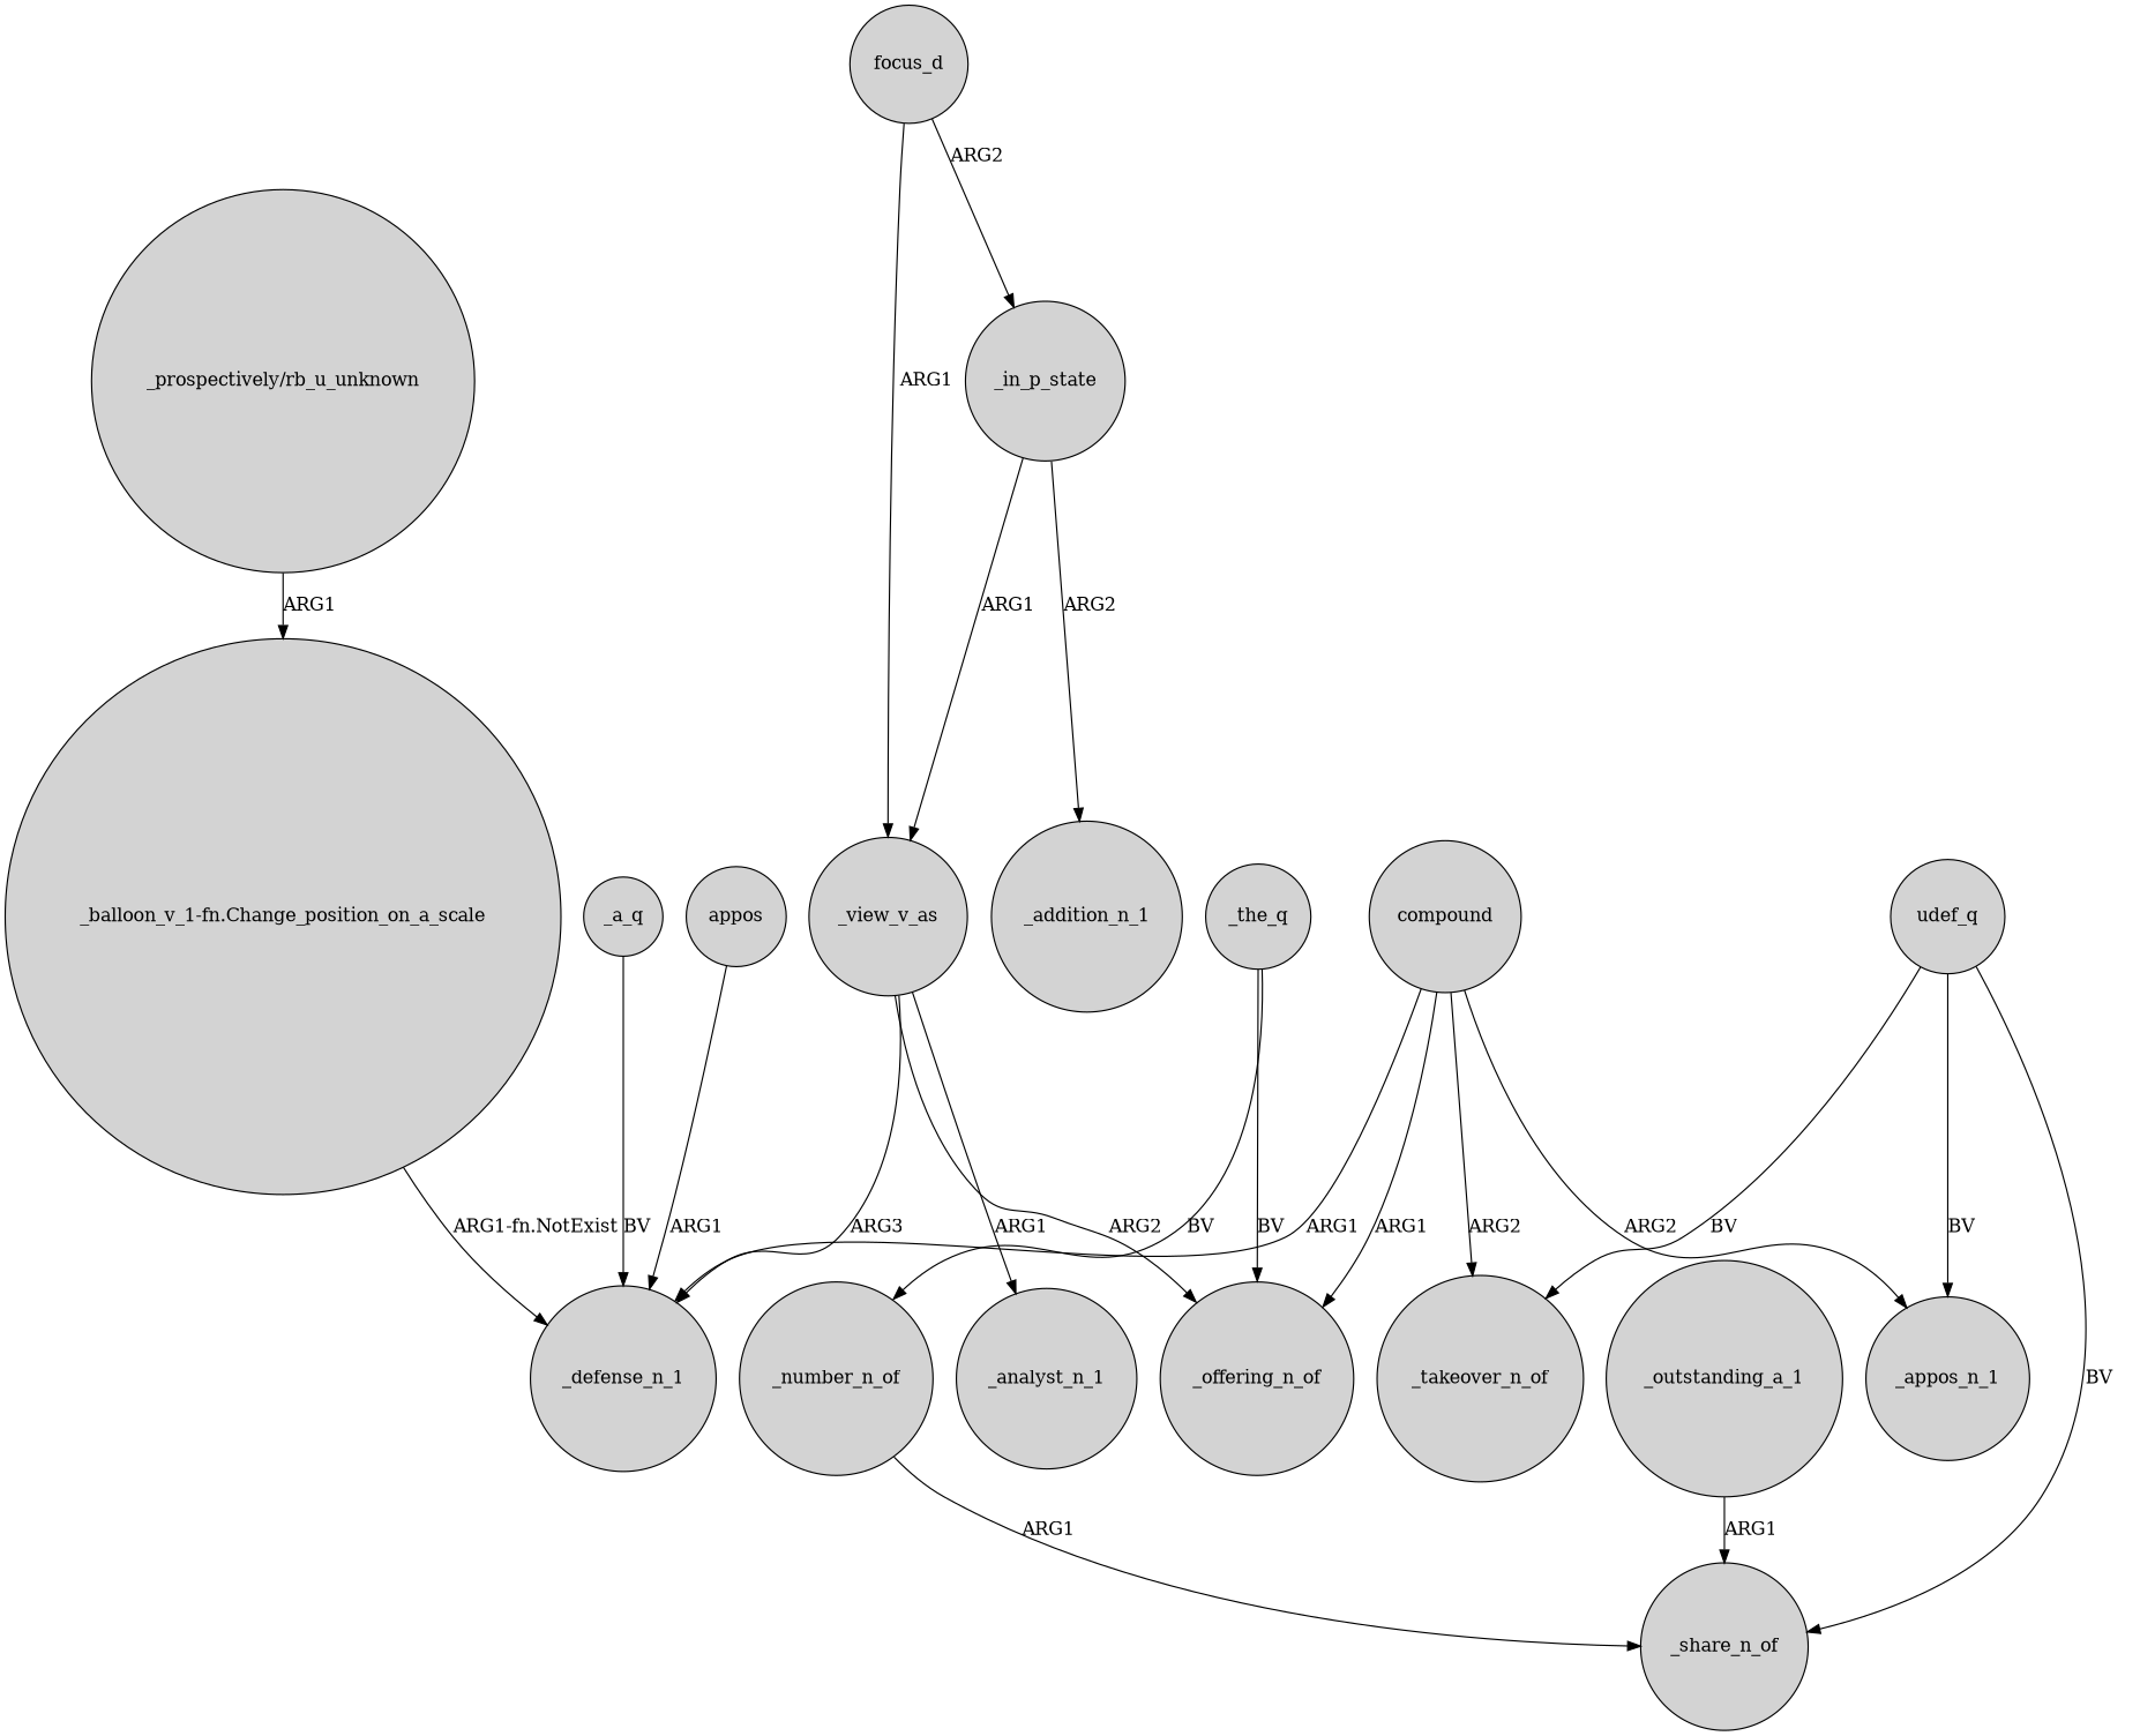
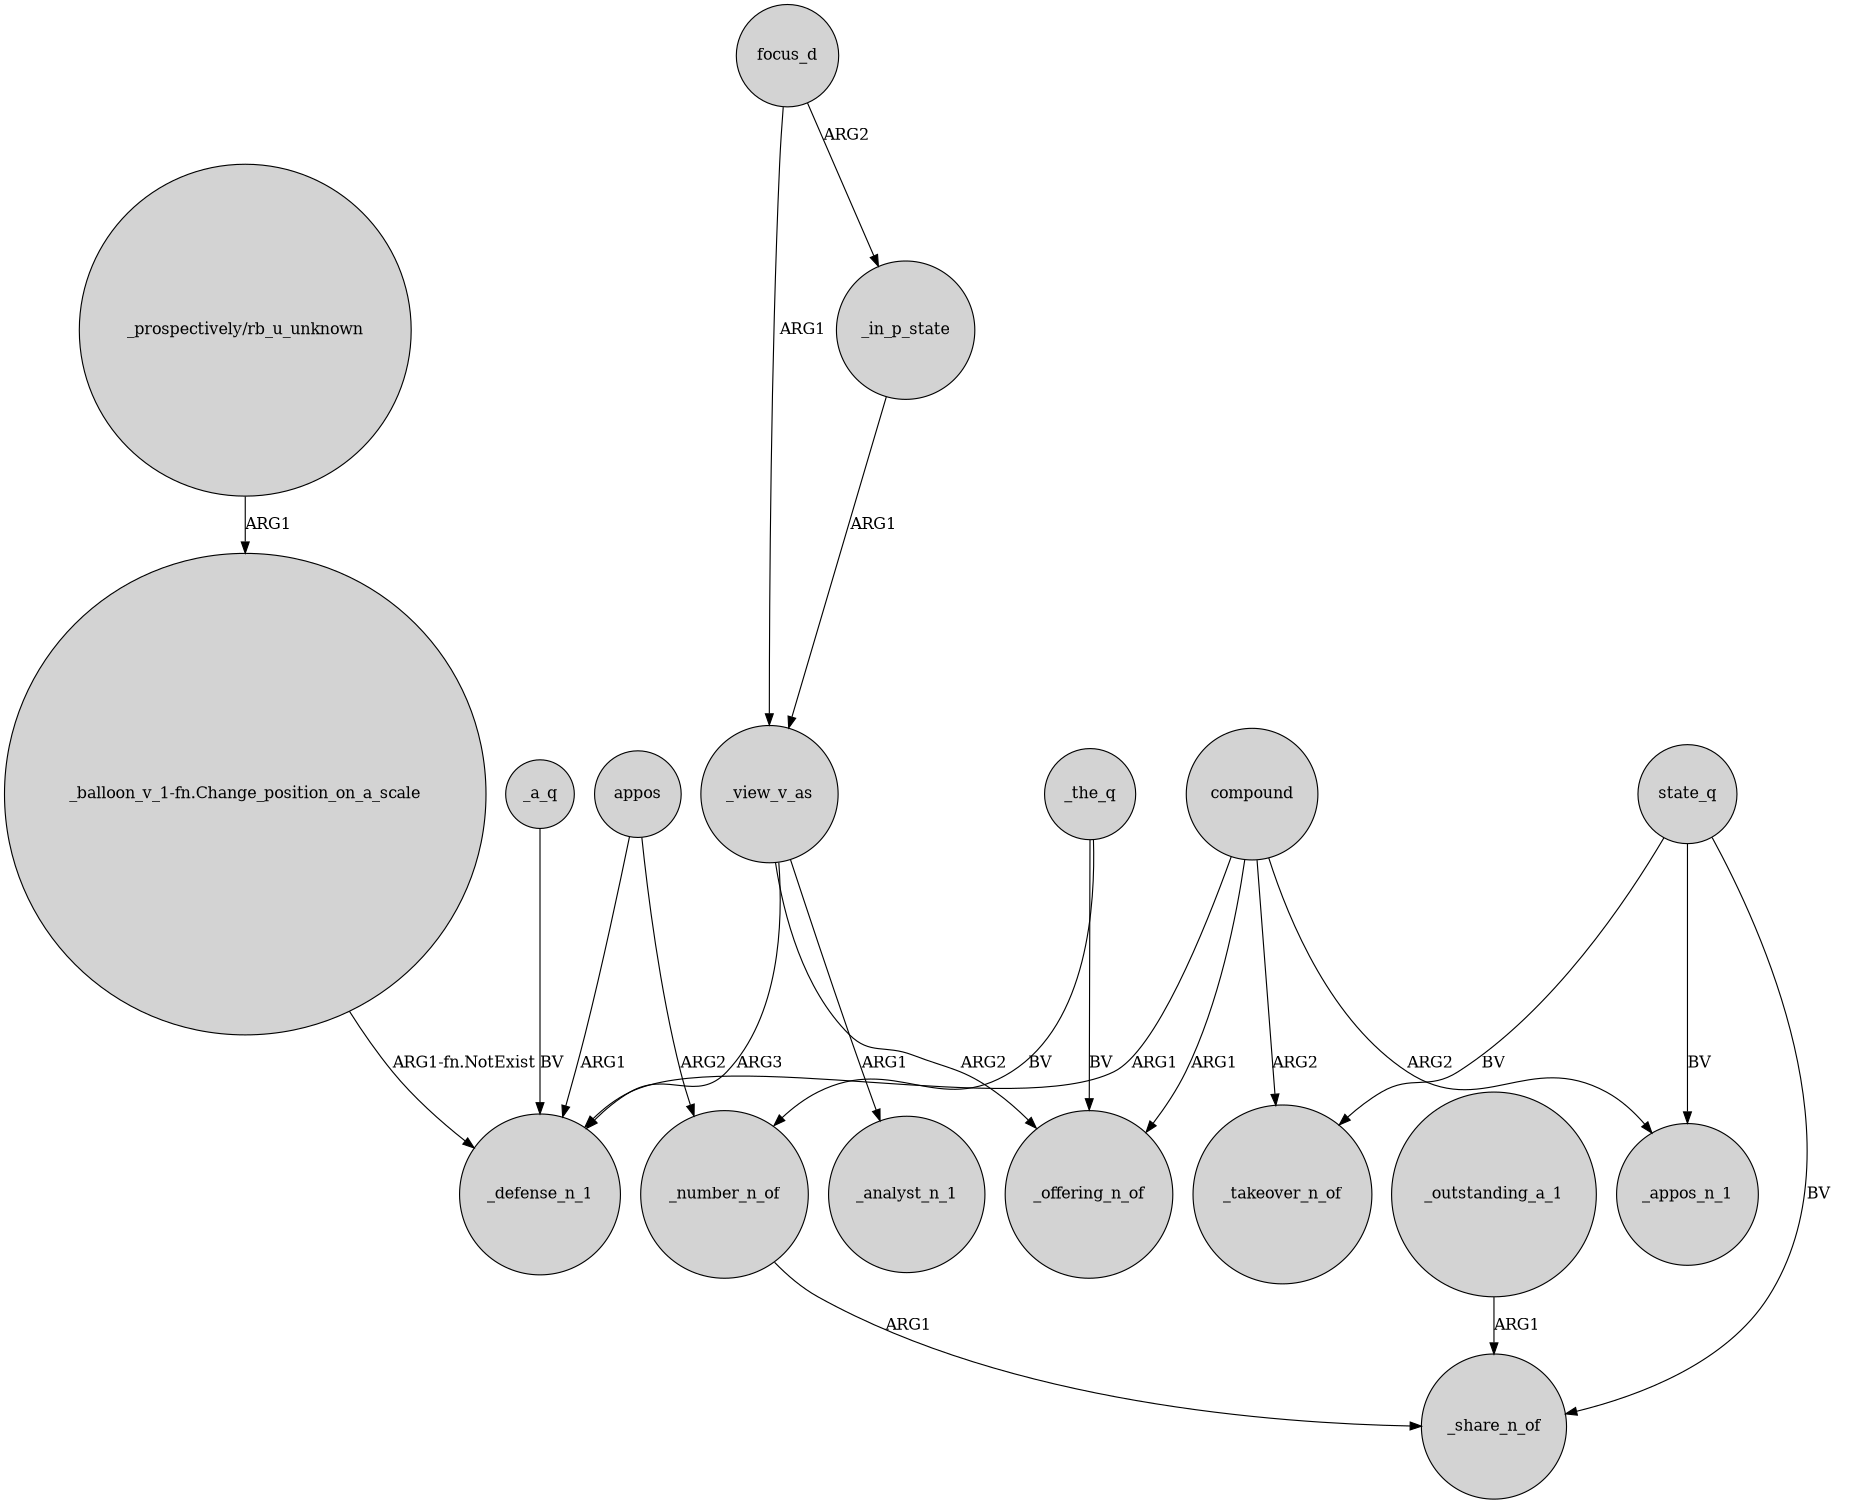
  digraph {
    node [shape=circle style=filled]
    _in_p_state
    _view_v_as
-   _addition_n_1
    _analyst_n_1
    _defense_n_1
    _offering_n_of
-   udef_q
+   udef_q [label=state_q]
    _takeover_n_of
    _share_n_of
    n10 [label=_appos_n_1]
    focus_d
    compound
    appos
    _number_n_of
    _the_q
    _outstanding_a_1
    "_prospectively/rb_u_unknown"
    "_balloon_v_1-fn.Change_position_on_a_scale"
    _a_q
    _in_p_state -> _view_v_as [label=ARG1]
-   _in_p_state -> _addition_n_1 [label=ARG2]
    _view_v_as -> _analyst_n_1 [label=ARG1]
    _view_v_as -> _defense_n_1 [label=ARG3]
    _view_v_as -> _offering_n_of [label=ARG2]
    udef_q -> _takeover_n_of [label=BV]
    udef_q -> _share_n_of [label=BV]
    udef_q -> n10 [label=BV]
    focus_d -> _in_p_state [label=ARG2]
    focus_d -> _view_v_as [label=ARG1]
    compound -> _defense_n_1 [label=ARG1]
    compound -> _offering_n_of [label=ARG1]
    compound -> _takeover_n_of [label=ARG2]
    compound -> n10 [label=ARG2]
    appos -> _defense_n_1 [label=ARG1]
+   appos -> _number_n_of [label=ARG2]
    _number_n_of -> _share_n_of [label=ARG1]
    _the_q -> _offering_n_of [label=BV]
    _the_q -> _number_n_of [label=BV]
    _outstanding_a_1 -> _share_n_of [label=ARG1]
    "_prospectively/rb_u_unknown" -> "_balloon_v_1-fn.Change_position_on_a_scale" [label=ARG1]
    "_balloon_v_1-fn.Change_position_on_a_scale" -> _defense_n_1 [label="ARG1-fn.NotExist"]
    _a_q -> _defense_n_1 [label=BV]
  }
